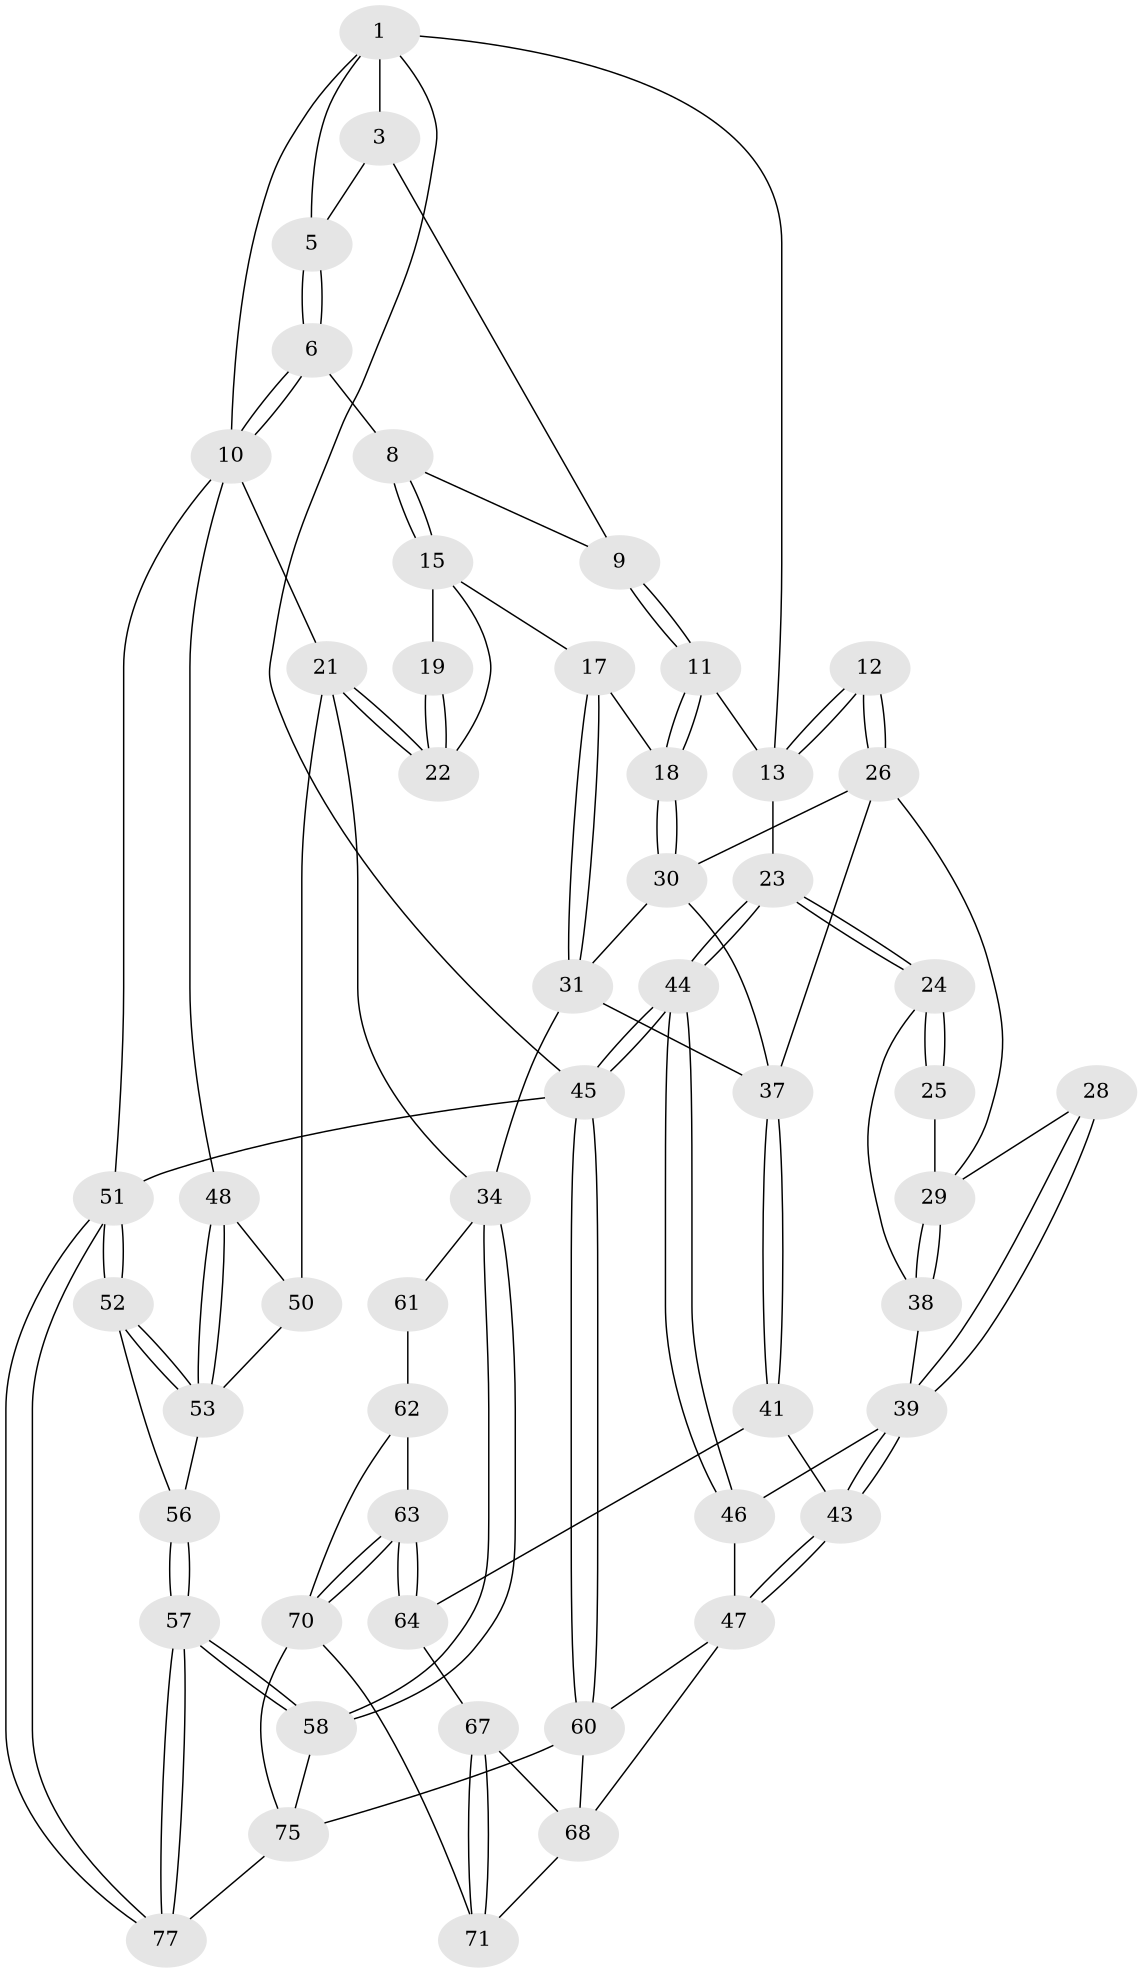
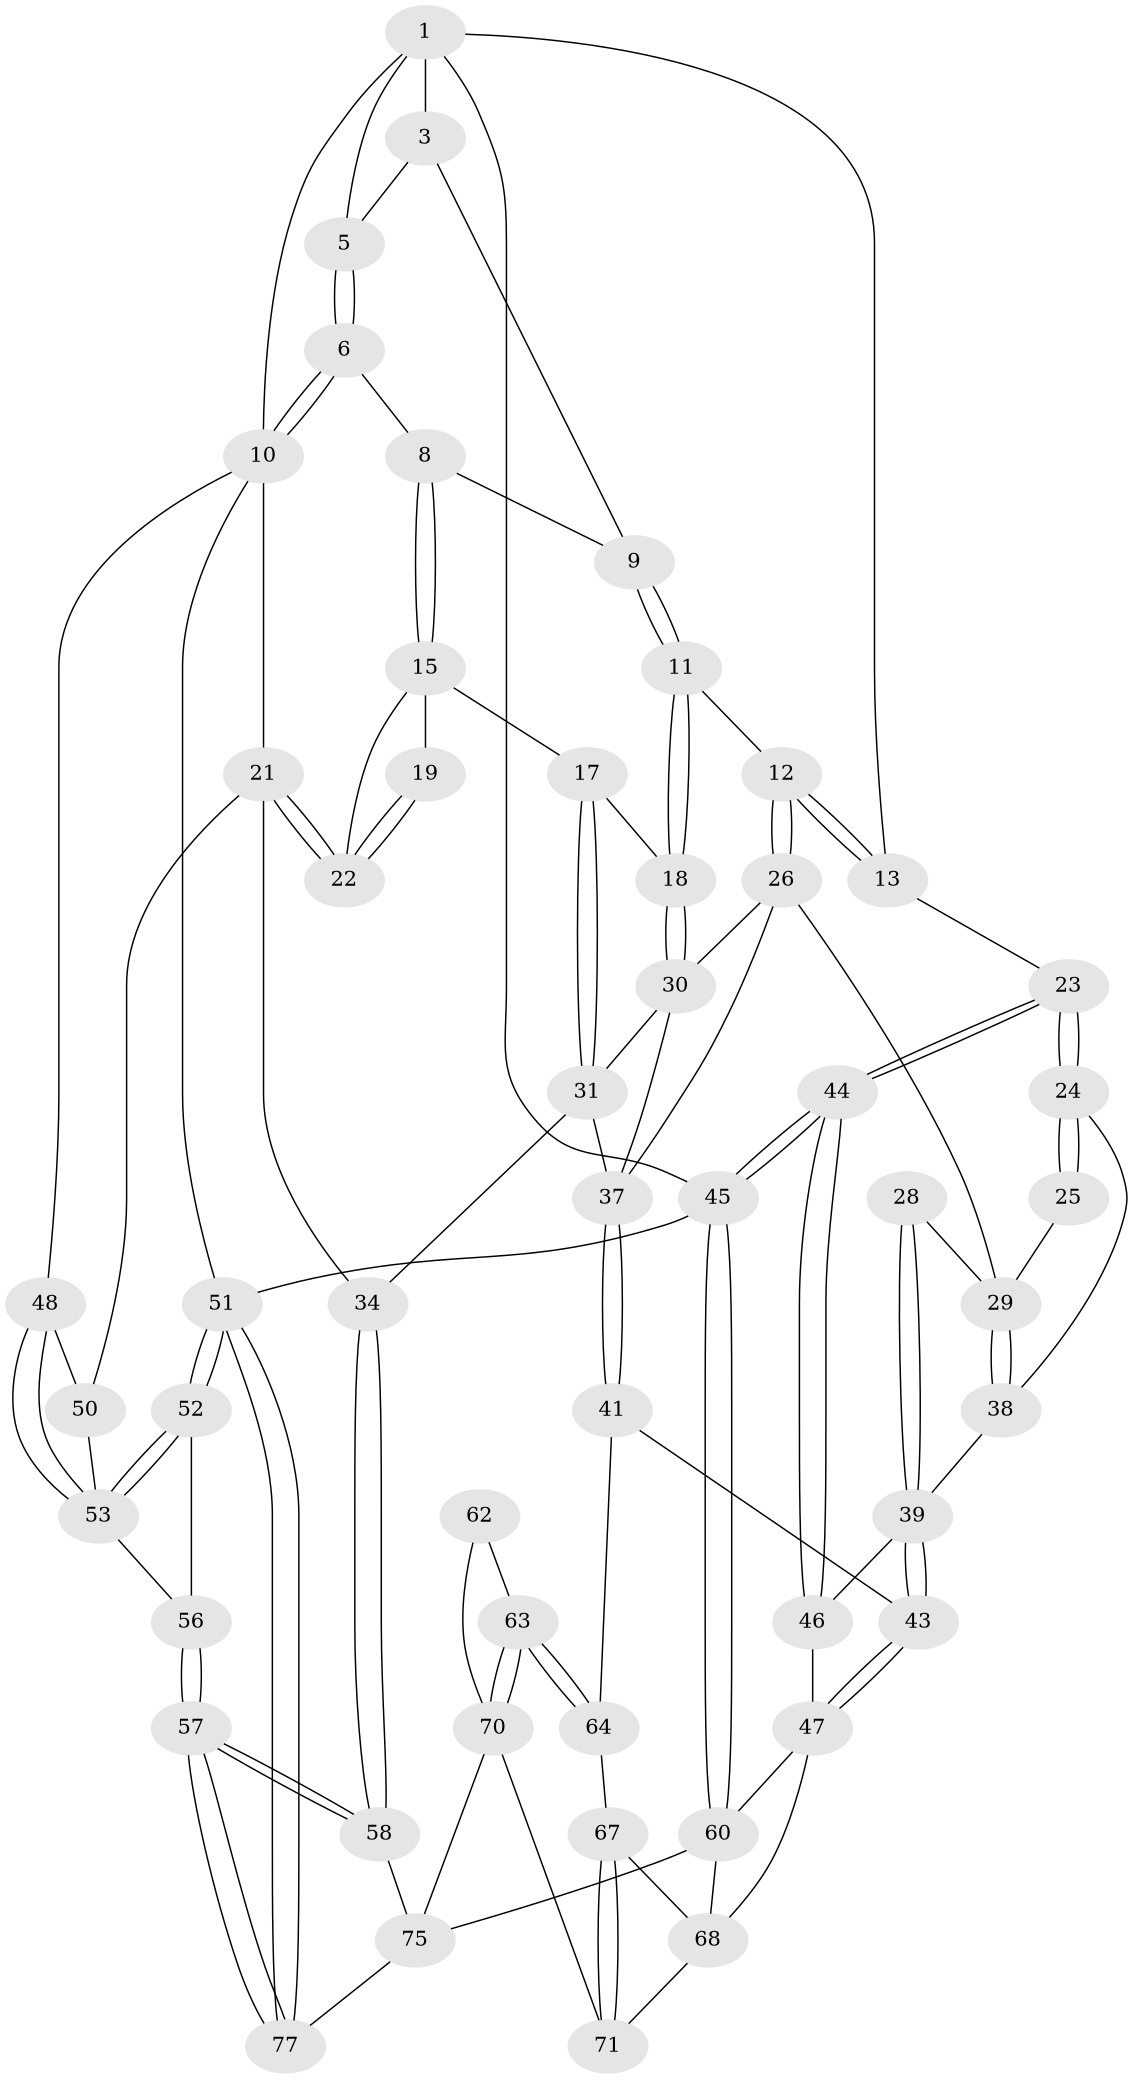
  graph {
    node [color=gray90 style=filled]
    1 [super="+2"]
    3 [super="+4"]
    5
    10 [super="+20"]
    13 [super="+14"]
    45
    9
    6 [super="+7"]
    21 [super="+33"]
    48 [super="+49"]
    51
    23
    60 [super="+73"]
    11
    8
    15 [super="+16"]
    17
    19
    22
    12
    18
    34 [super="+35"]
    50 [super="+54"]
    53 [super="+55"]
    52
    77
    26 [super="+27"]
    30 [super="+32"]
    29
    37
    24
    44
    31 [super="+36"]
    58 [super="+65"]
-   61 [super="+66"]
    25
    38
    46
    39 [super="+40"]
    28
    41 [super="+42"]
    43
    64
    75 [super="+76"]
    62 [super="+69"]
    47 [super="+59"]
    67
    68
    71 [super="+72"]
    56
    57
    63
    70 [super="+74"]
    1 -- 3
    1 -- 5
    1 -- 10
    1 -- 13
    1 -- 45
    3 -- 5
    3 -- 9
    5 -- 6
    5 -- 6
    10 -- 21
    10 -- 48
    10 -- 51
    13 -- 23
    45 -- 51
    45 -- 60
    45 -- 60
    9 -- 11
    9 -- 11
    6 -- 10
    6 -- 10
    6 -- 8
    21 -- 22
    21 -- 22
    21 -- 34
    21 -- 50
    48 -- 50 [weight=2]
    48 -- 53
    48 -- 53
    51 -- 52
    51 -- 52
    51 -- 77
    51 -- 77
    23 -- 24
    23 -- 24
    23 -- 44
    23 -- 44
    60 -- 75
    60 -- 68
-   11 -- 13
+   11 -- 12
    11 -- 18
    11 -- 18
    8 -- 9
    8 -- 15
    8 -- 15
    15 -- 17
    15 -- 19
    15 -- 22
    17 -- 18
    17 -- 31
    17 -- 31
    19 -- 22
    19 -- 22
    12 -- 13
    12 -- 13
    12 -- 26
    12 -- 26
    18 -- 30
    18 -- 30
    34 -- 58
    34 -- 58
-   34 -- 61
    50 -- 53
    53 -- 56
    52 -- 53
    52 -- 53
    52 -- 56
    26 -- 30
    26 -- 29
    26 -- 37
    30 -- 37
    30 -- 31
    29 -- 38
    29 -- 38
    37 -- 41
    37 -- 41
    24 -- 25
    24 -- 25
    24 -- 38
    44 -- 45
    44 -- 45
    44 -- 46
    44 -- 46
    31 -- 34
    31 -- 37
    58 -- 75
-   61 -- 62 [weight=2]
    25 -- 29
    38 -- 39
    46 -- 47
    39 -- 46
    39 -- 43
    39 -- 43
    28 -- 29
    28 -- 39
    28 -- 39
    41 -- 43
    41 -- 64
    43 -- 47
    43 -- 47
    64 -- 67
    75 -- 77
    62 -- 63
    62 -- 70
    47 -- 60
    47 -- 68
    67 -- 68
    67 -- 71
    67 -- 71
    68 -- 71
    56 -- 57
    56 -- 57
    57 -- 77
    57 -- 77
    57 -- 58
    57 -- 58
    63 -- 64
    63 -- 64
    63 -- 70
    63 -- 70
    70 -- 75
    70 -- 71
  }
